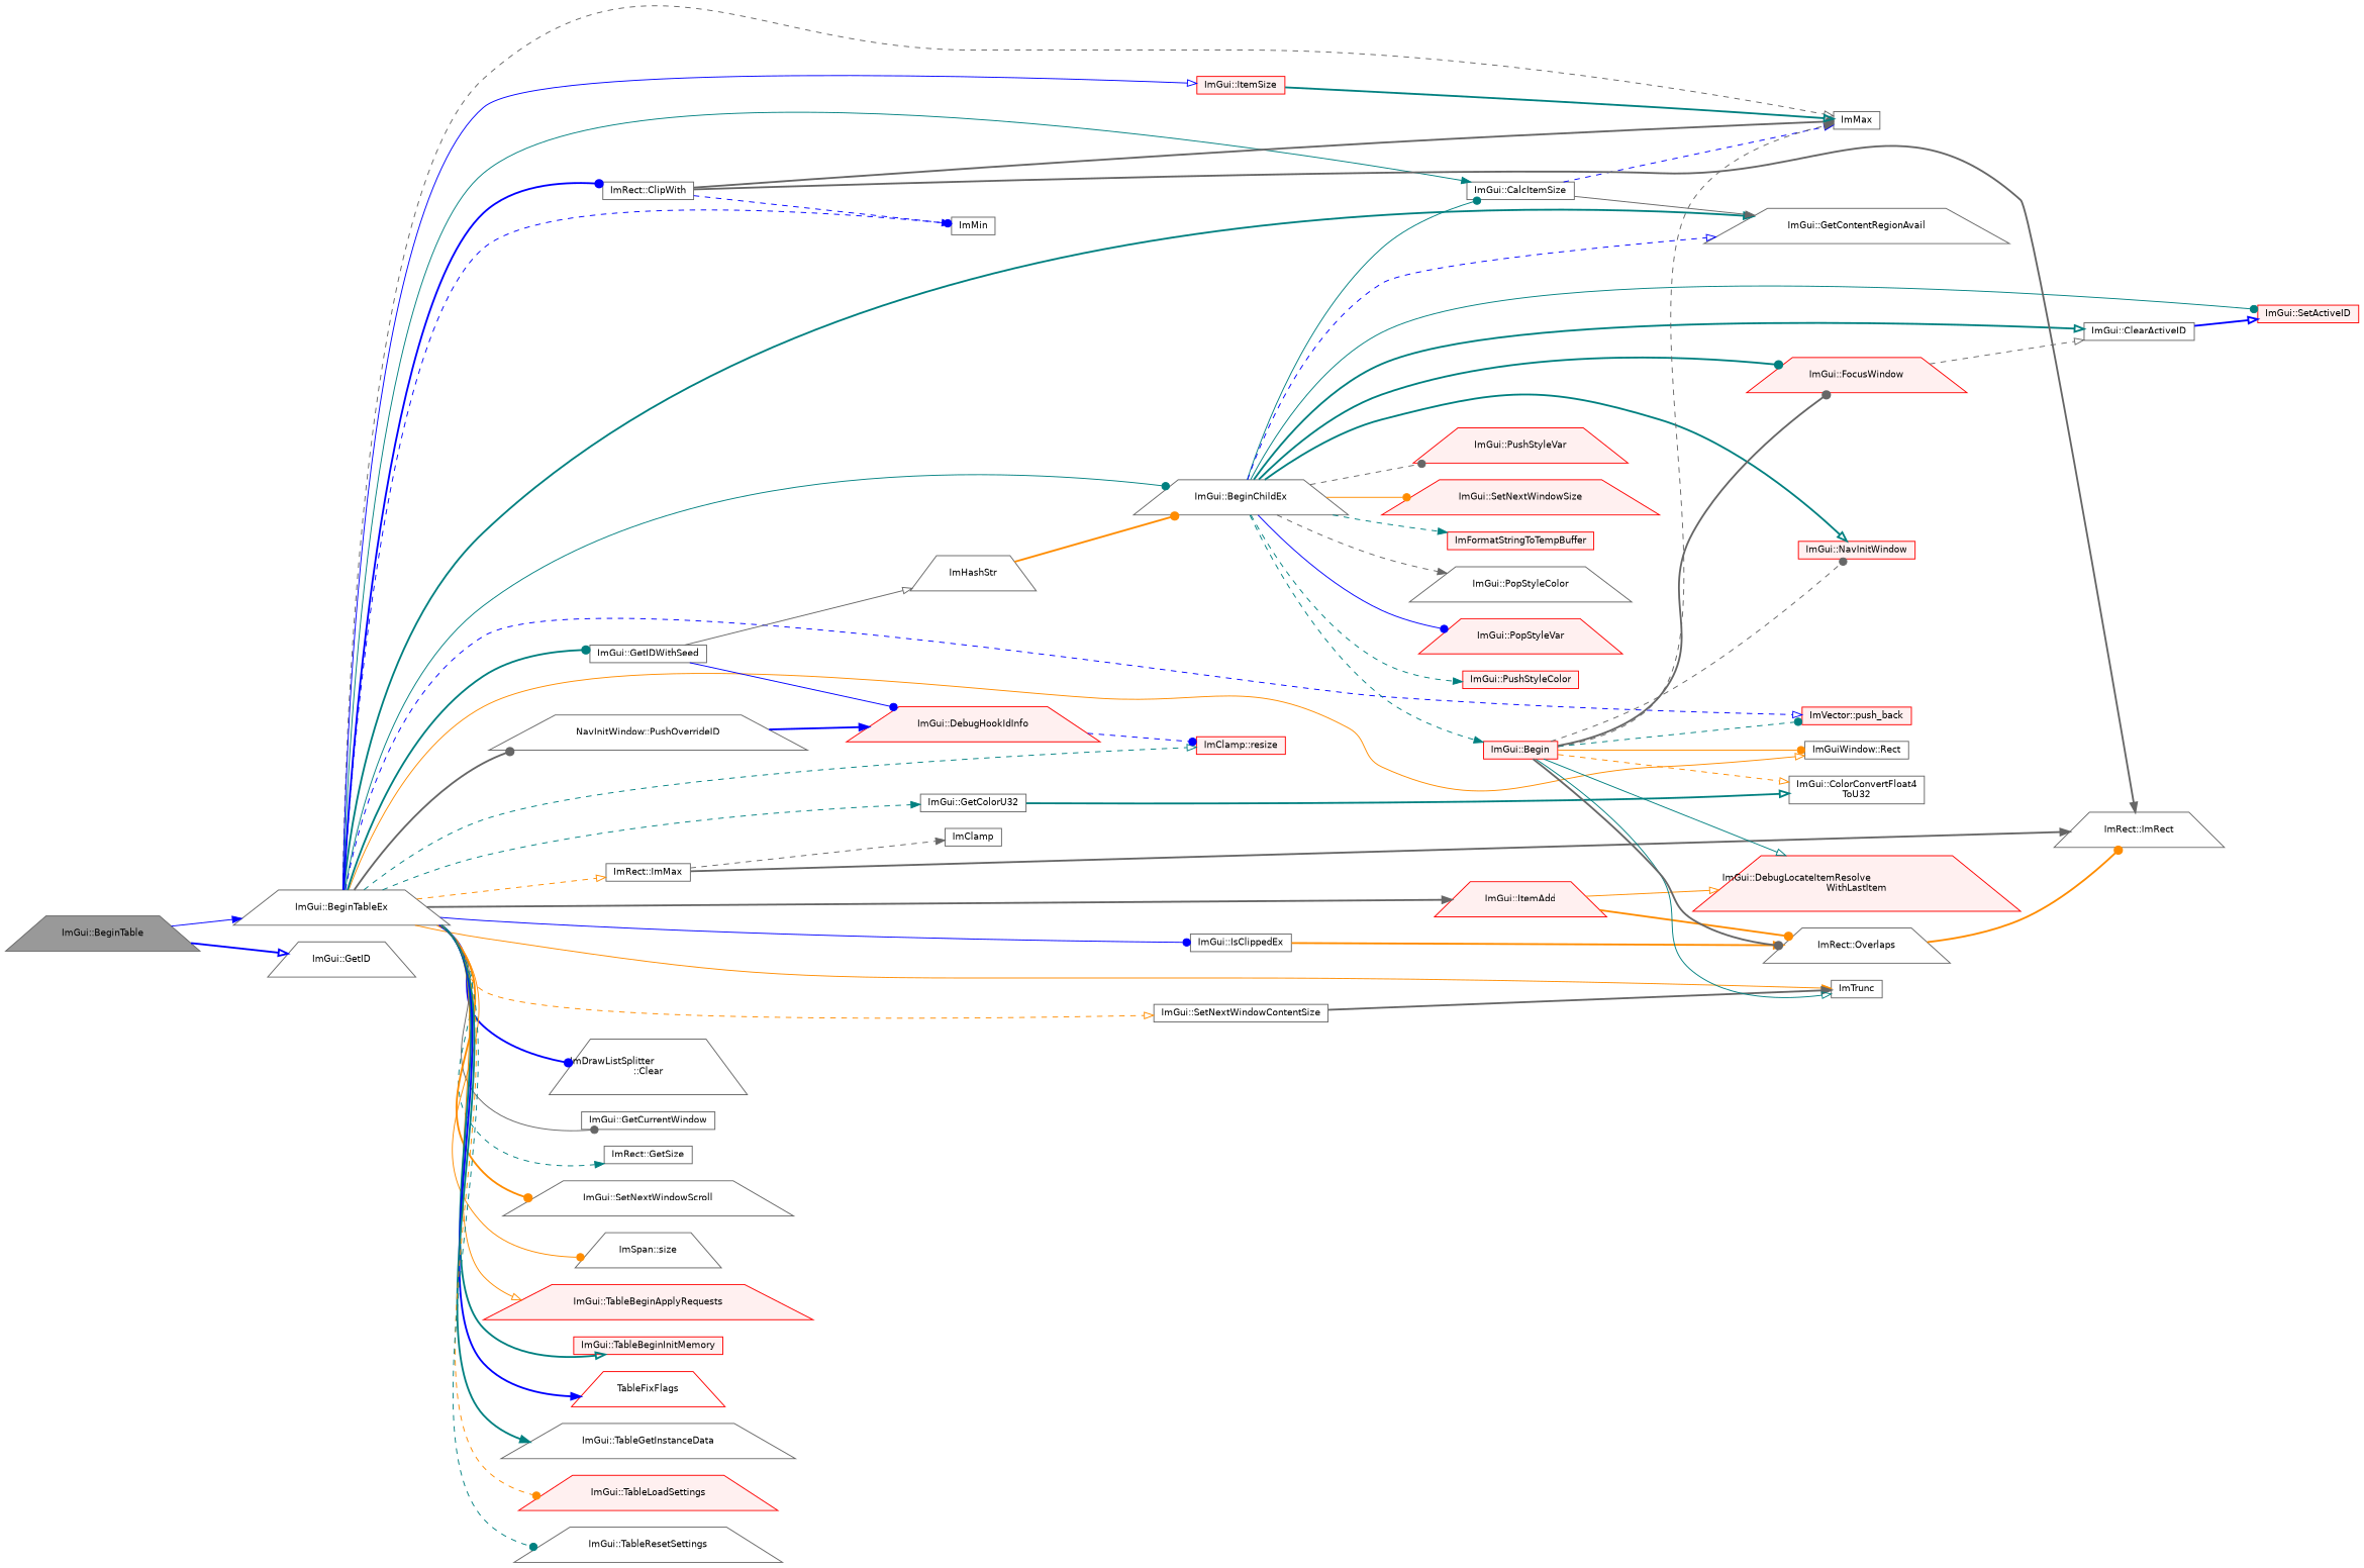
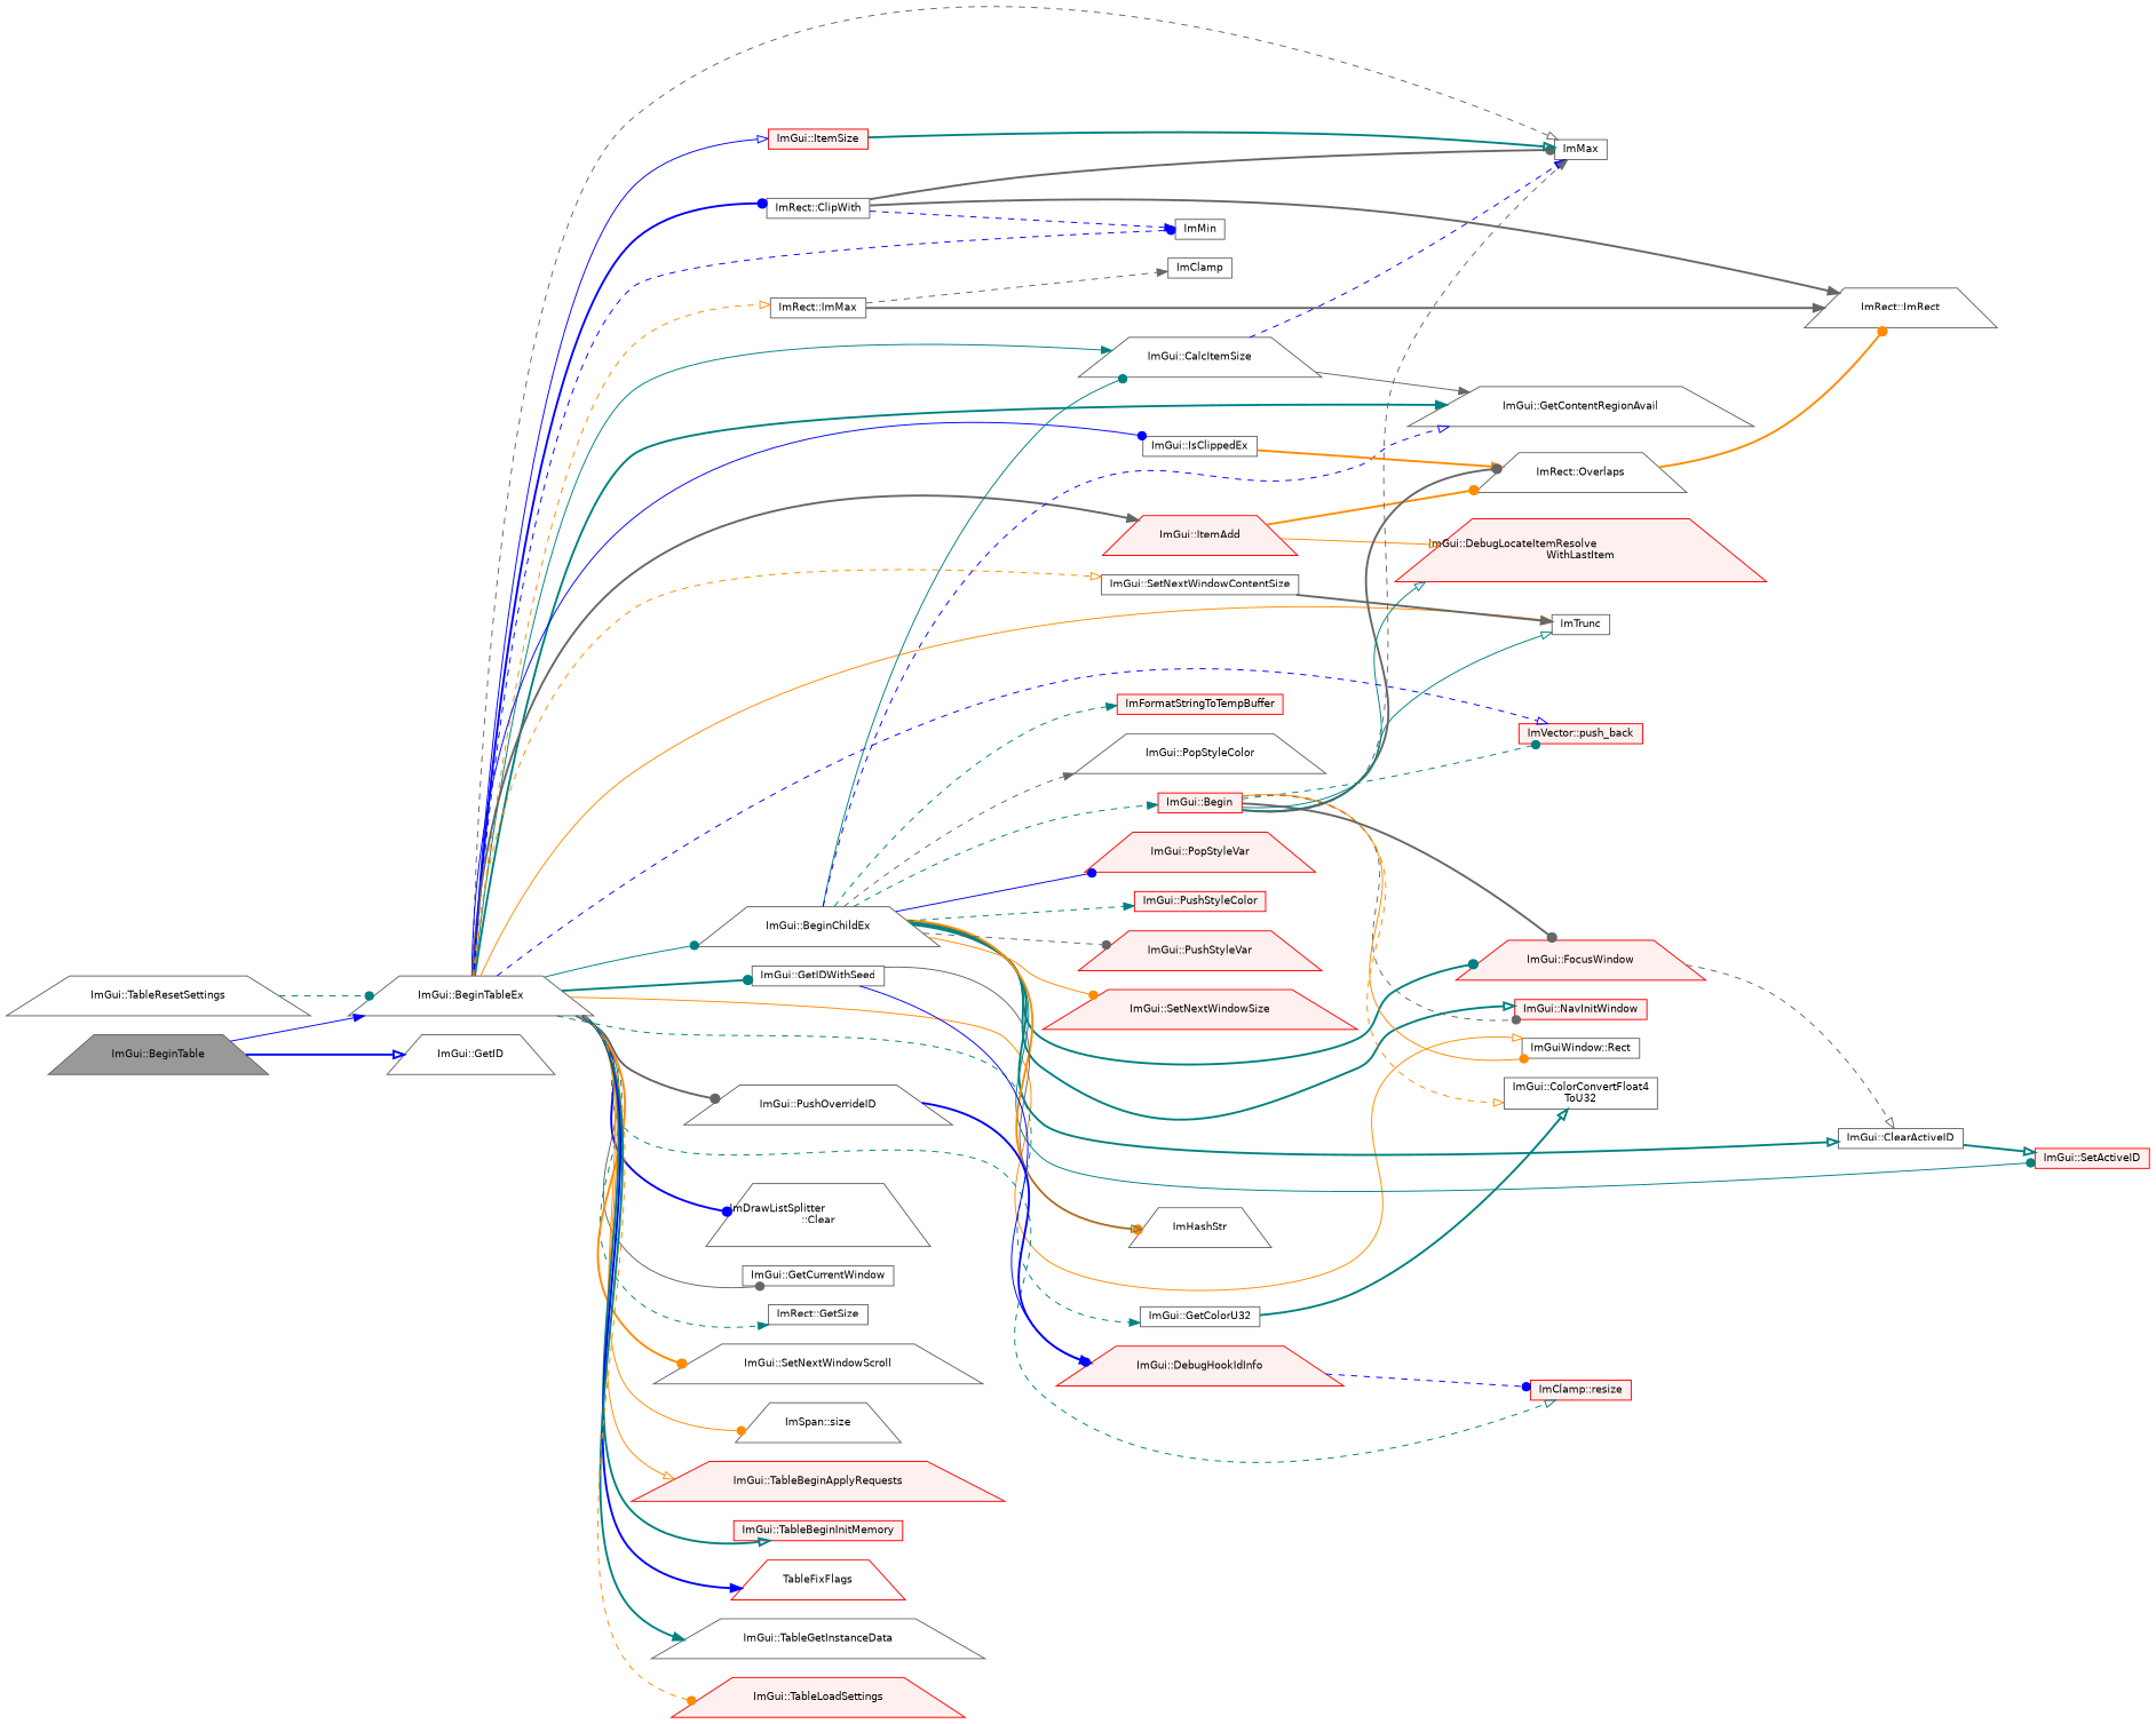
  digraph {
    rankdir=LR
    node [color=grey40 fillcolor=white fontname=Helvetica fontsize=10 shape=trapezium style=filled]
    edge [arrowhead=dot color=teal fontname=Helvetica fontsize=10 labelfontname=Helvetica labelfontsize=10 style=bold]
    n1 [color=gray40 fillcolor=grey60 fontcolor=black height=0.2 label="ImGui::BeginTable" width=0.4]
    n2 [height=0.2 label="ImGui::BeginTableEx" width=0.4]
    n3 [height=0.2 label="ImGui::GetID" width=0.4]
    n4 [height=0.2 label="ImGui::BeginChildEx" width=0.4]
    n5 [height=0.2 label=ImMax shape=box width=0.4]
    n6 [height=0.2 label=ImTrunc shape=box width=0.4]
    n7 [color=red fillcolor="#FFF0F0" height=0.2 label="ImVector::push_back" shape=box width=0.4]
    n8 [height=0.2 label="ImGuiWindow::Rect" shape=box width=0.4]
-   n9 [height=0.2 label="ImGui::CalcItemSize" shape=box width=0.4]
+   n9 [height=0.2 label="ImGui::CalcItemSize" width=0.4]
    n10 [height=0.2 label="ImGui::GetContentRegionAvail" width=0.4]
    n11 [height=0.2 label="ImDrawListSplitter\l::Clear" width=0.4]
    n12 [height=0.2 label="ImRect::ClipWith" shape=box width=0.4]
    n13 [height=0.2 label=ImMin shape=box width=0.4]
    n14 [height=0.2 label="ImRect::ImMax" shape=box width=0.4]
    n15 [height=0.2 label="ImGui::GetColorU32" shape=box width=0.4]
    n16 [height=0.2 label="ImGui::GetCurrentWindow" shape=box width=0.4]
    n17 [height=0.2 label="ImGui::GetIDWithSeed" shape=box width=0.4]
    n18 [color=red fillcolor="#FFF0F0" height=0.2 label="ImClamp::resize" shape=box width=0.4]
    n19 [height=0.2 label="ImRect::GetSize" shape=box width=0.4]
    n20 [height=0.2 label="ImGui::IsClippedEx" shape=box width=0.4]
    n21 [color=red fillcolor="#FFF0F0" height=0.2 label="ImGui::ItemAdd" width=0.4]
    n22 [color=red fillcolor="#FFF0F0" height=0.2 label="ImGui::ItemSize" shape=box width=0.4]
-   n23 [height=0.2 label="NavInitWindow::PushOverrideID" width=0.4]
+   n23 [height=0.2 label="ImGui::PushOverrideID" width=0.4]
    n24 [height=0.2 label="ImGui::SetNextWindowContentSize" shape=box width=0.4]
    n25 [height=0.2 label="ImGui::SetNextWindowScroll" width=0.4]
    n26 [height=0.2 label="ImSpan::size" width=0.4]
    n27 [color=red fillcolor="#FFF0F0" height=0.2 label="ImGui::TableBeginApplyRequests" width=0.4]
    n28 [color=red fillcolor="#FFF0F0" height=0.2 label="ImGui::TableBeginInitMemory" shape=box width=0.4]
    n29 [color=red height=0.2 label=TableFixFlags width=0.4]
    n30 [height=0.2 label="ImGui::TableGetInstanceData" width=0.4]
    n31 [color=red fillcolor="#FFF0F0" height=0.2 label="ImGui::TableLoadSettings" width=0.4]
    n32 [height=0.2 label="ImGui::TableResetSettings" width=0.4]
    n33 [color=red fillcolor="#FFF0F0" height=0.2 label="ImGui::Begin" shape=box width=0.4]
    n34 [color=red fillcolor="#FFF0F0" height=0.2 label="ImGui::FocusWindow" width=0.4]
    n35 [height=0.2 label="ImGui::ClearActiveID" shape=box width=0.4]
    n36 [color=red fillcolor="#FFF0F0" height=0.2 label="ImGui::SetActiveID" shape=box width=0.4]
    n37 [color=red fillcolor="#FFF0F0" height=0.2 label="ImGui::NavInitWindow" shape=box width=0.4]
    n38 [color=red fillcolor="#FFF0F0" height=0.2 label=ImFormatStringToTempBuffer shape=box width=0.4]
    n39 [height=0.2 label=ImHashStr width=0.4]
    n40 [height=0.2 label="ImGui::PopStyleColor" width=0.4]
    n41 [color=red fillcolor="#FFF0F0" height=0.2 label="ImGui::PopStyleVar" width=0.4]
    n42 [color=red fillcolor="#FFF0F0" height=0.2 label="ImGui::PushStyleColor" shape=box width=0.4]
    n43 [color=red fillcolor="#FFF0F0" height=0.2 label="ImGui::PushStyleVar" width=0.4]
    n44 [color=red fillcolor="#FFF0F0" height=0.2 label="ImGui::SetNextWindowSize" width=0.4]
    n45 [height=0.2 label="ImRect::ImRect" width=0.4]
    n46 [height=0.2 label=ImClamp shape=box width=0.4]
    n47 [height=0.2 label="ImGui::ColorConvertFloat4\lToU32" shape=box width=0.4]
    n48 [color=red fillcolor="#FFF0F0" height=0.2 label="ImGui::DebugHookIdInfo" width=0.4]
    n49 [height=0.2 label="ImRect::Overlaps" width=0.4]
    n50 [color=red fillcolor="#FFF0F0" height=0.2 label="ImGui::DebugLocateItemResolve\lWithLastItem" width=0.4]
    n1 -> n2 [arrowhead=normal color=blue style=solid]
    n1 -> n3 [arrowhead=onormal color=blue]
    n2 -> n4 [style=solid]
    n2 -> n5 [arrowhead=onormal color=gray40 style=dashed]
    n2 -> n6 [arrowhead=normal color=darkorange style=solid]
    n2 -> n7 [arrowhead=onormal color=blue style=dashed]
    n2 -> n8 [arrowhead=onormal color=darkorange style=solid]
    n2 -> n9 [arrowhead=normal style=solid]
    n2 -> n10 [arrowhead=normal]
    n2 -> n11 [color=blue]
    n2 -> n12 [color=blue]
    n2 -> n13 [color=blue style=dashed]
    n2 -> n14 [arrowhead=onormal color=darkorange style=dashed]
    n2 -> n15 [arrowhead=normal style=dashed]
    n2 -> n16 [color=gray40 style=solid]
    n2 -> n17
    n2 -> n18 [arrowhead=onormal style=dashed]
    n2 -> n19 [arrowhead=normal style=dashed]
    n2 -> n20 [color=blue style=solid]
    n2 -> n21 [arrowhead=normal color=gray40]
    n2 -> n22 [arrowhead=onormal color=blue style=solid]
    n2 -> n23 [color=gray40]
    n2 -> n24 [arrowhead=onormal color=darkorange style=dashed]
    n2 -> n25 [color=darkorange]
    n2 -> n26 [color=darkorange style=solid]
    n2 -> n27 [arrowhead=onormal color=darkorange style=solid]
    n2 -> n28 [arrowhead=onormal]
    n2 -> n29 [arrowhead=normal color=blue]
    n2 -> n30 [arrowhead=normal]
    n2 -> n31 [color=darkorange style=dashed]
-   n2 -> n32 [style=dashed]
+   n32 -> n2 [style=dashed]
    n4 -> n9 [style=solid]
    n4 -> n10 [arrowhead=onormal color=blue style=dashed]
    n4 -> n33 [arrowhead=normal style=dashed]
    n4 -> n34
    n4 -> n35 [arrowhead=onormal]
    n4 -> n36 [style=solid]
    n4 -> n37 [arrowhead=onormal]
    n4 -> n38 [arrowhead=normal style=dashed]
-   n39 -> n4 [color=darkorange]
+   n4 -> n39 [color=darkorange]
    n4 -> n40 [arrowhead=normal color=gray40 style=dashed]
    n4 -> n41 [color=blue style=solid]
    n4 -> n42 [arrowhead=normal style=dashed]
    n4 -> n43 [color=gray40 style=dashed]
    n4 -> n44 [color=darkorange style=solid]
    n9 -> n5 [arrowhead=normal color=blue style=dashed]
    n9 -> n10 [arrowhead=normal color=gray40 style=solid]
    n12 -> n5 [color=gray40]
    n12 -> n13 [arrowhead=normal color=blue style=dashed]
    n12 -> n45 [arrowhead=normal color=gray40]
    n14 -> n45 [arrowhead=normal color=gray40]
    n14 -> n46 [arrowhead=normal color=gray40 style=dashed]
    n15 -> n47 [arrowhead=onormal]
    n17 -> n39 [arrowhead=onormal color=gray40 style=solid]
    n17 -> n48 [color=blue style=solid]
    n20 -> n49 [arrowhead=normal color=darkorange]
    n21 -> n49 [color=darkorange]
    n21 -> n50 [arrowhead=onormal color=darkorange style=solid]
    n22 -> n5 [arrowhead=onormal]
    n23 -> n48 [arrowhead=normal color=blue]
    n24 -> n6 [arrowhead=normal color=gray40]
    n33 -> n5 [arrowhead=normal color=gray40 style=dashed]
    n33 -> n6 [arrowhead=onormal style=solid]
    n33 -> n7 [style=dashed]
    n33 -> n8 [color=darkorange style=solid]
    n33 -> n34 [color=gray40]
    n33 -> n37 [color=gray40 style=dashed]
    n33 -> n47 [arrowhead=onormal color=darkorange style=dashed]
    n33 -> n49 [color=gray40]
    n33 -> n50 [arrowhead=onormal style=solid]
    n34 -> n35 [arrowhead=onormal color=gray40 style=dashed]
-   n35 -> n36 [arrowhead=onormal color=blue]
+   n35 -> n36 [arrowhead=onormal]
    n48 -> n18 [color=blue style=dashed]
    n49 -> n45 [color=darkorange]
  }
